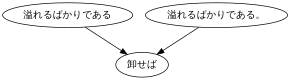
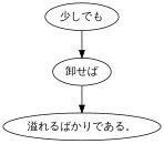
  digraph {
-   n1 [label="溢れるばかりである"]
+   n1 [label="少しでも"]
    n2 [label="卸せば"]
    n3 [label="溢れるばかりである。"]
    n1 -> n2
-   n3 -> n2
+   n2 -> n3
  }
